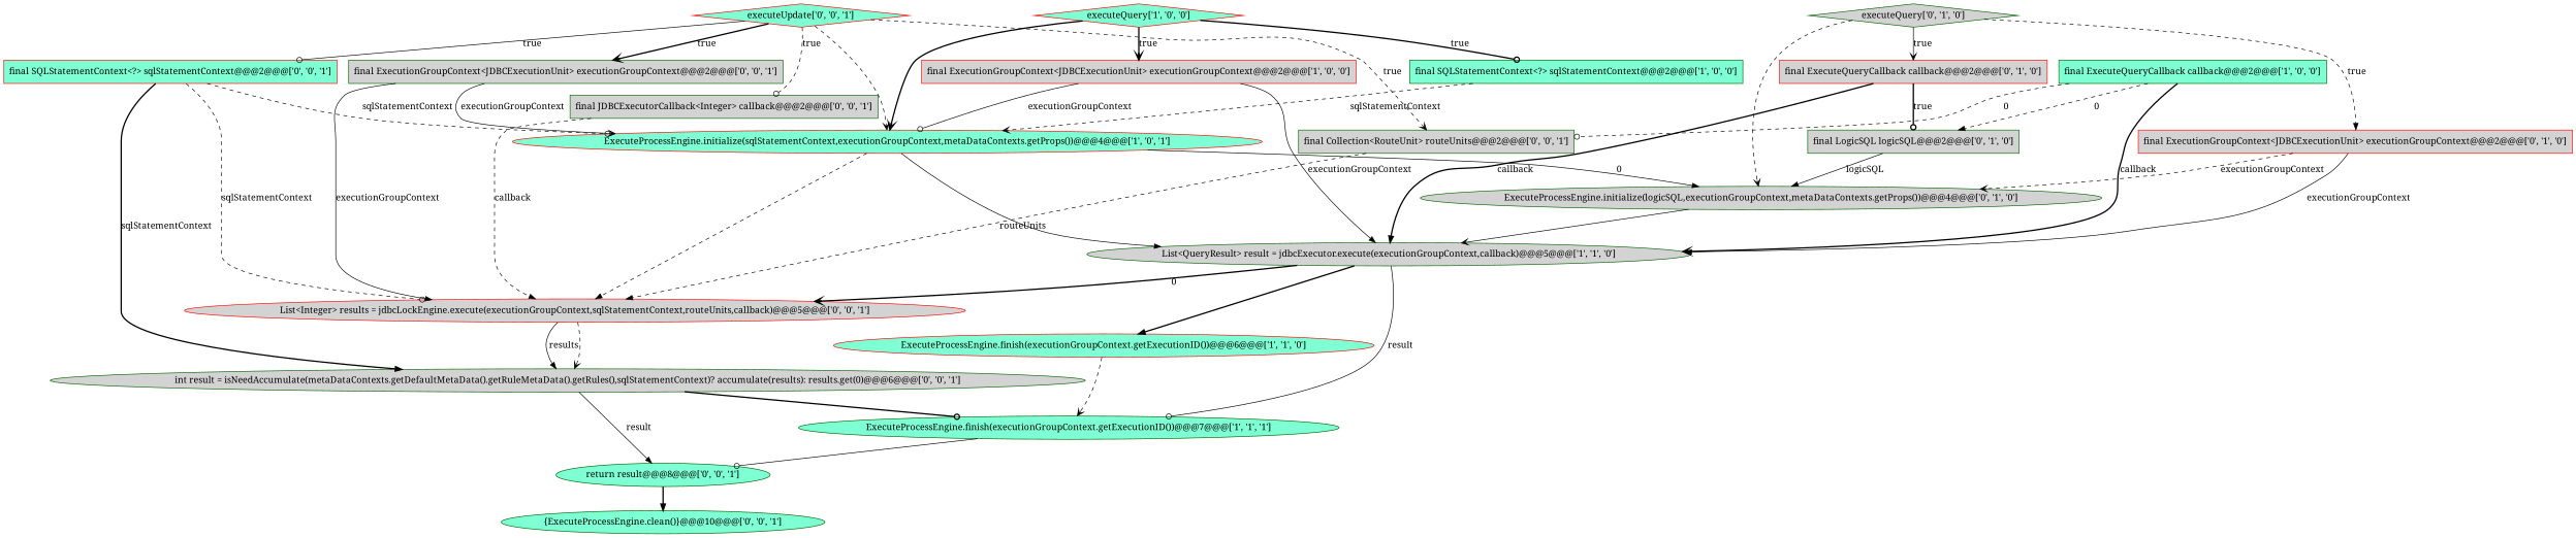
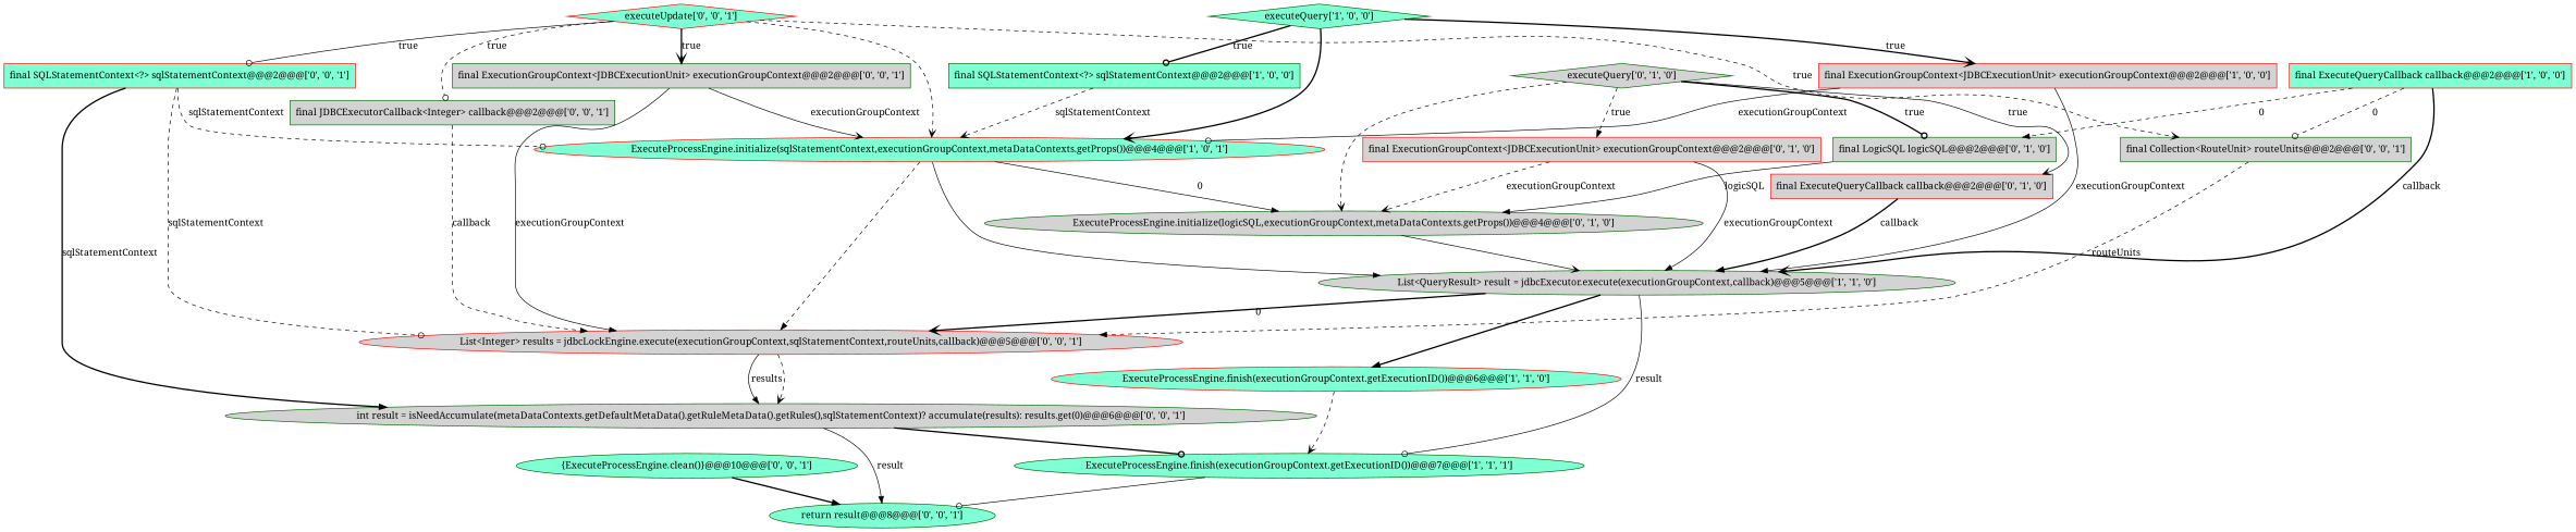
  digraph {
    fontname="Noto Serif"
    node [color=darkgreen fillcolor=lightgrey fontname="Noto Serif" shape=box style=filled]
    edge [arrowhead=normal fontname="Noto Serif" style=dashed]
    n1 [fillcolor=aquamarine label="ExecuteProcessEngine.finish(executionGroupContext.getExecutionID())@@@7@@@['1', '1', '1']" shape=ellipse]
    n2 [fillcolor=aquamarine label="return result@@@8@@@['0', '0', '1']" shape=ellipse]
    n3 [fillcolor=aquamarine label="{ExecuteProcessEngine.clean()}@@@10@@@['0', '0', '1']" shape=ellipse]
    n4 [color=red label="final ExecutionGroupContext<JDBCExecutionUnit> executionGroupContext@@@2@@@['0', '1', '0']"]
    n5 [label="ExecuteProcessEngine.initialize(logicSQL,executionGroupContext,metaDataContexts.getProps())@@@4@@@['0', '1', '0']" shape=ellipse]
    n6 [label="List<QueryResult> result = jdbcExecutor.execute(executionGroupContext,callback)@@@5@@@['1', '1', '0']" shape=ellipse]
    n7 [color=red label="List<Integer> results = jdbcLockEngine.execute(executionGroupContext,sqlStatementContext,routeUnits,callback)@@@5@@@['0', '0', '1']" shape=ellipse]
    n8 [color=red fillcolor=aquamarine label="ExecuteProcessEngine.finish(executionGroupContext.getExecutionID())@@@6@@@['1', '1', '0']" shape=ellipse]
    n9 [color=red fillcolor=aquamarine label="ExecuteProcessEngine.initialize(sqlStatementContext,executionGroupContext,metaDataContexts.getProps())@@@4@@@['1', '0', '1']" shape=ellipse]
    n10 [label="int result = isNeedAccumulate(metaDataContexts.getDefaultMetaData().getRuleMetaData().getRules(),sqlStatementContext)? accumulate(results): results.get(0)@@@6@@@['0', '0', '1']" shape=ellipse]
    n11 [fillcolor=aquamarine label="final SQLStatementContext<?> sqlStatementContext@@@2@@@['1', '0', '0']"]
    n12 [color=red label="final ExecutionGroupContext<JDBCExecutionUnit> executionGroupContext@@@2@@@['1', '0', '0']"]
    n13 [label="final JDBCExecutorCallback<Integer> callback@@@2@@@['0', '0', '1']"]
    n14 [label="final LogicSQL logicSQL@@@2@@@['0', '1', '0']"]
    n15 [label="executeQuery['0', '1', '0']" shape=diamond]
    n16 [color=red label="final ExecuteQueryCallback callback@@@2@@@['0', '1', '0']"]
    n17 [label="final Collection<RouteUnit> routeUnits@@@2@@@['0', '0', '1']"]
-   n18 [color=red fillcolor=aquamarine label="executeQuery['1', '0', '0']" shape=diamond]
-   n19 [fillcolor=aquamarine label="final ExecuteQueryCallback callback@@@2@@@['1', '0', '0']"]
+   n18 [fillcolor=aquamarine label="executeQuery['1', '0', '0']" shape=diamond]
+   n19 [color=red fillcolor=aquamarine label="final ExecuteQueryCallback callback@@@2@@@['1', '0', '0']"]
    n20 [color=red fillcolor=aquamarine label="executeUpdate['0', '0', '1']" shape=diamond]
    n21 [label="final ExecutionGroupContext<JDBCExecutionUnit> executionGroupContext@@@2@@@['0', '0', '1']"]
    n22 [color=red fillcolor=aquamarine label="final SQLStatementContext<?> sqlStatementContext@@@2@@@['0', '0', '1']"]
    n1 -> n2 [arrowhead=odot style=solid]
-   n2 -> n3 [style=bold]
+   n3 -> n2 [style=bold]
    n4 -> n5 [arrowhead=vee label=executionGroupContext]
    n4 -> n6 [label=executionGroupContext style=solid]
    n5 -> n6 [arrowhead=vee style=solid]
    n6 -> n1 [arrowhead=odot label=result style=solid]
    n6 -> n7 [arrowhead=vee label=0 style=bold]
    n6 -> n8 [style=bold]
    n7 -> n10 [label=results style=solid]
    n7 -> n10 [arrowhead=vee]
    n8 -> n1 [arrowhead=vee]
    n9 -> n5 [label=0 style=solid]
    n9 -> n6 [style=solid]
    n9 -> n7
    n10 -> n1 [arrowhead=odot style=bold]
    n10 -> n2 [label=result style=solid]
    n11 -> n9 [arrowhead=vee label=sqlStatementContext]
    n12 -> n6 [label=executionGroupContext style=solid]
    n12 -> n9 [arrowhead=odot label=executionGroupContext style=solid]
    n13 -> n7 [label=callback]
    n14 -> n5 [label=logicSQL style=solid]
    n15 -> n4 [label=true]
    n15 -> n5 [arrowhead=vee]
-   n16 -> n14 [arrowhead=odot label=true style=bold]
+   n15 -> n14 [arrowhead=odot label=true style=bold]
    n15 -> n16 [arrowhead=vee label=true style=solid]
    n16 -> n6 [label=callback style=bold]
    n17 -> n7 [label=routeUnits]
    n18 -> n9 [arrowhead=vee style=bold]
    n18 -> n11 [arrowhead=odot label=true style=bold]
    n18 -> n12 [arrowhead=vee label=true style=bold]
    n19 -> n6 [arrowhead=vee label=callback style=bold]
    n19 -> n14 [label=0]
    n19 -> n17 [arrowhead=odot label=0]
    n20 -> n9 [arrowhead=vee]
    n20 -> n13 [arrowhead=odot label=true]
    n20 -> n17 [arrowhead=vee label=true]
    n20 -> n21 [arrowhead=vee label=true style=bold]
    n20 -> n22 [arrowhead=odot label=true style=solid]
    n21 -> n7 [label=executionGroupContext style=solid]
    n21 -> n9 [arrowhead=vee label=executionGroupContext style=solid]
    n22 -> n7 [arrowhead=odot label=sqlStatementContext]
    n22 -> n9 [arrowhead=odot label=sqlStatementContext]
    n22 -> n10 [label=sqlStatementContext style=bold]
  }
